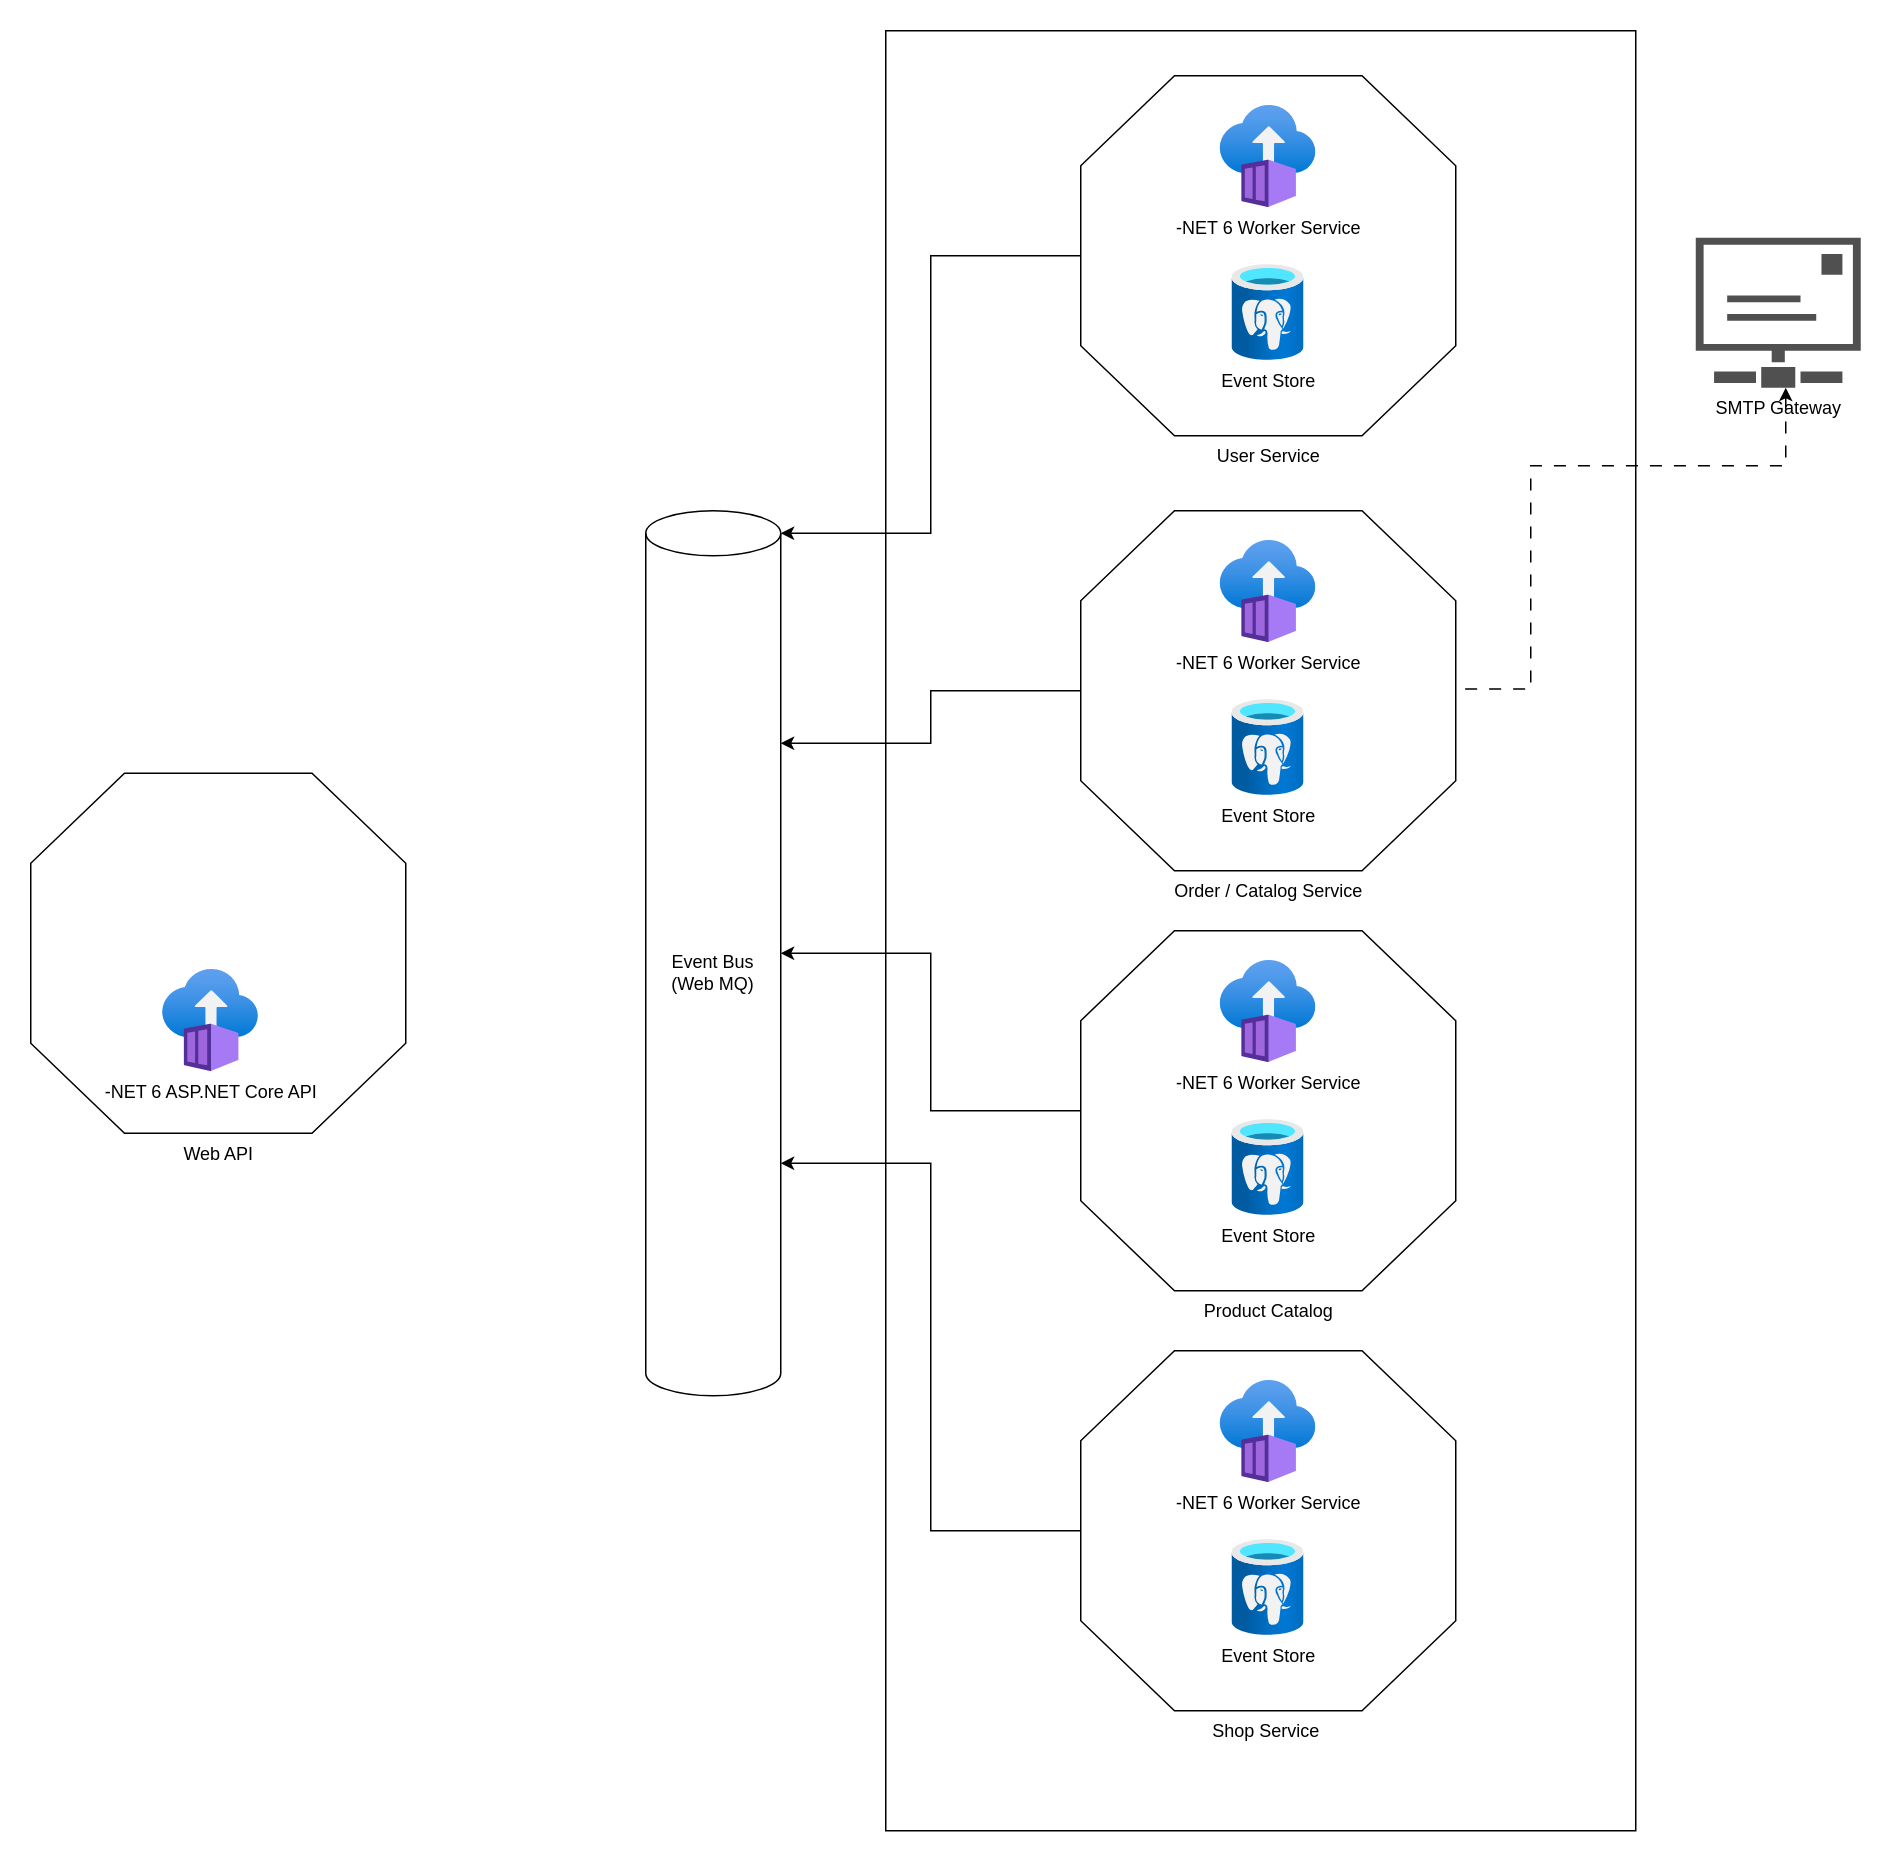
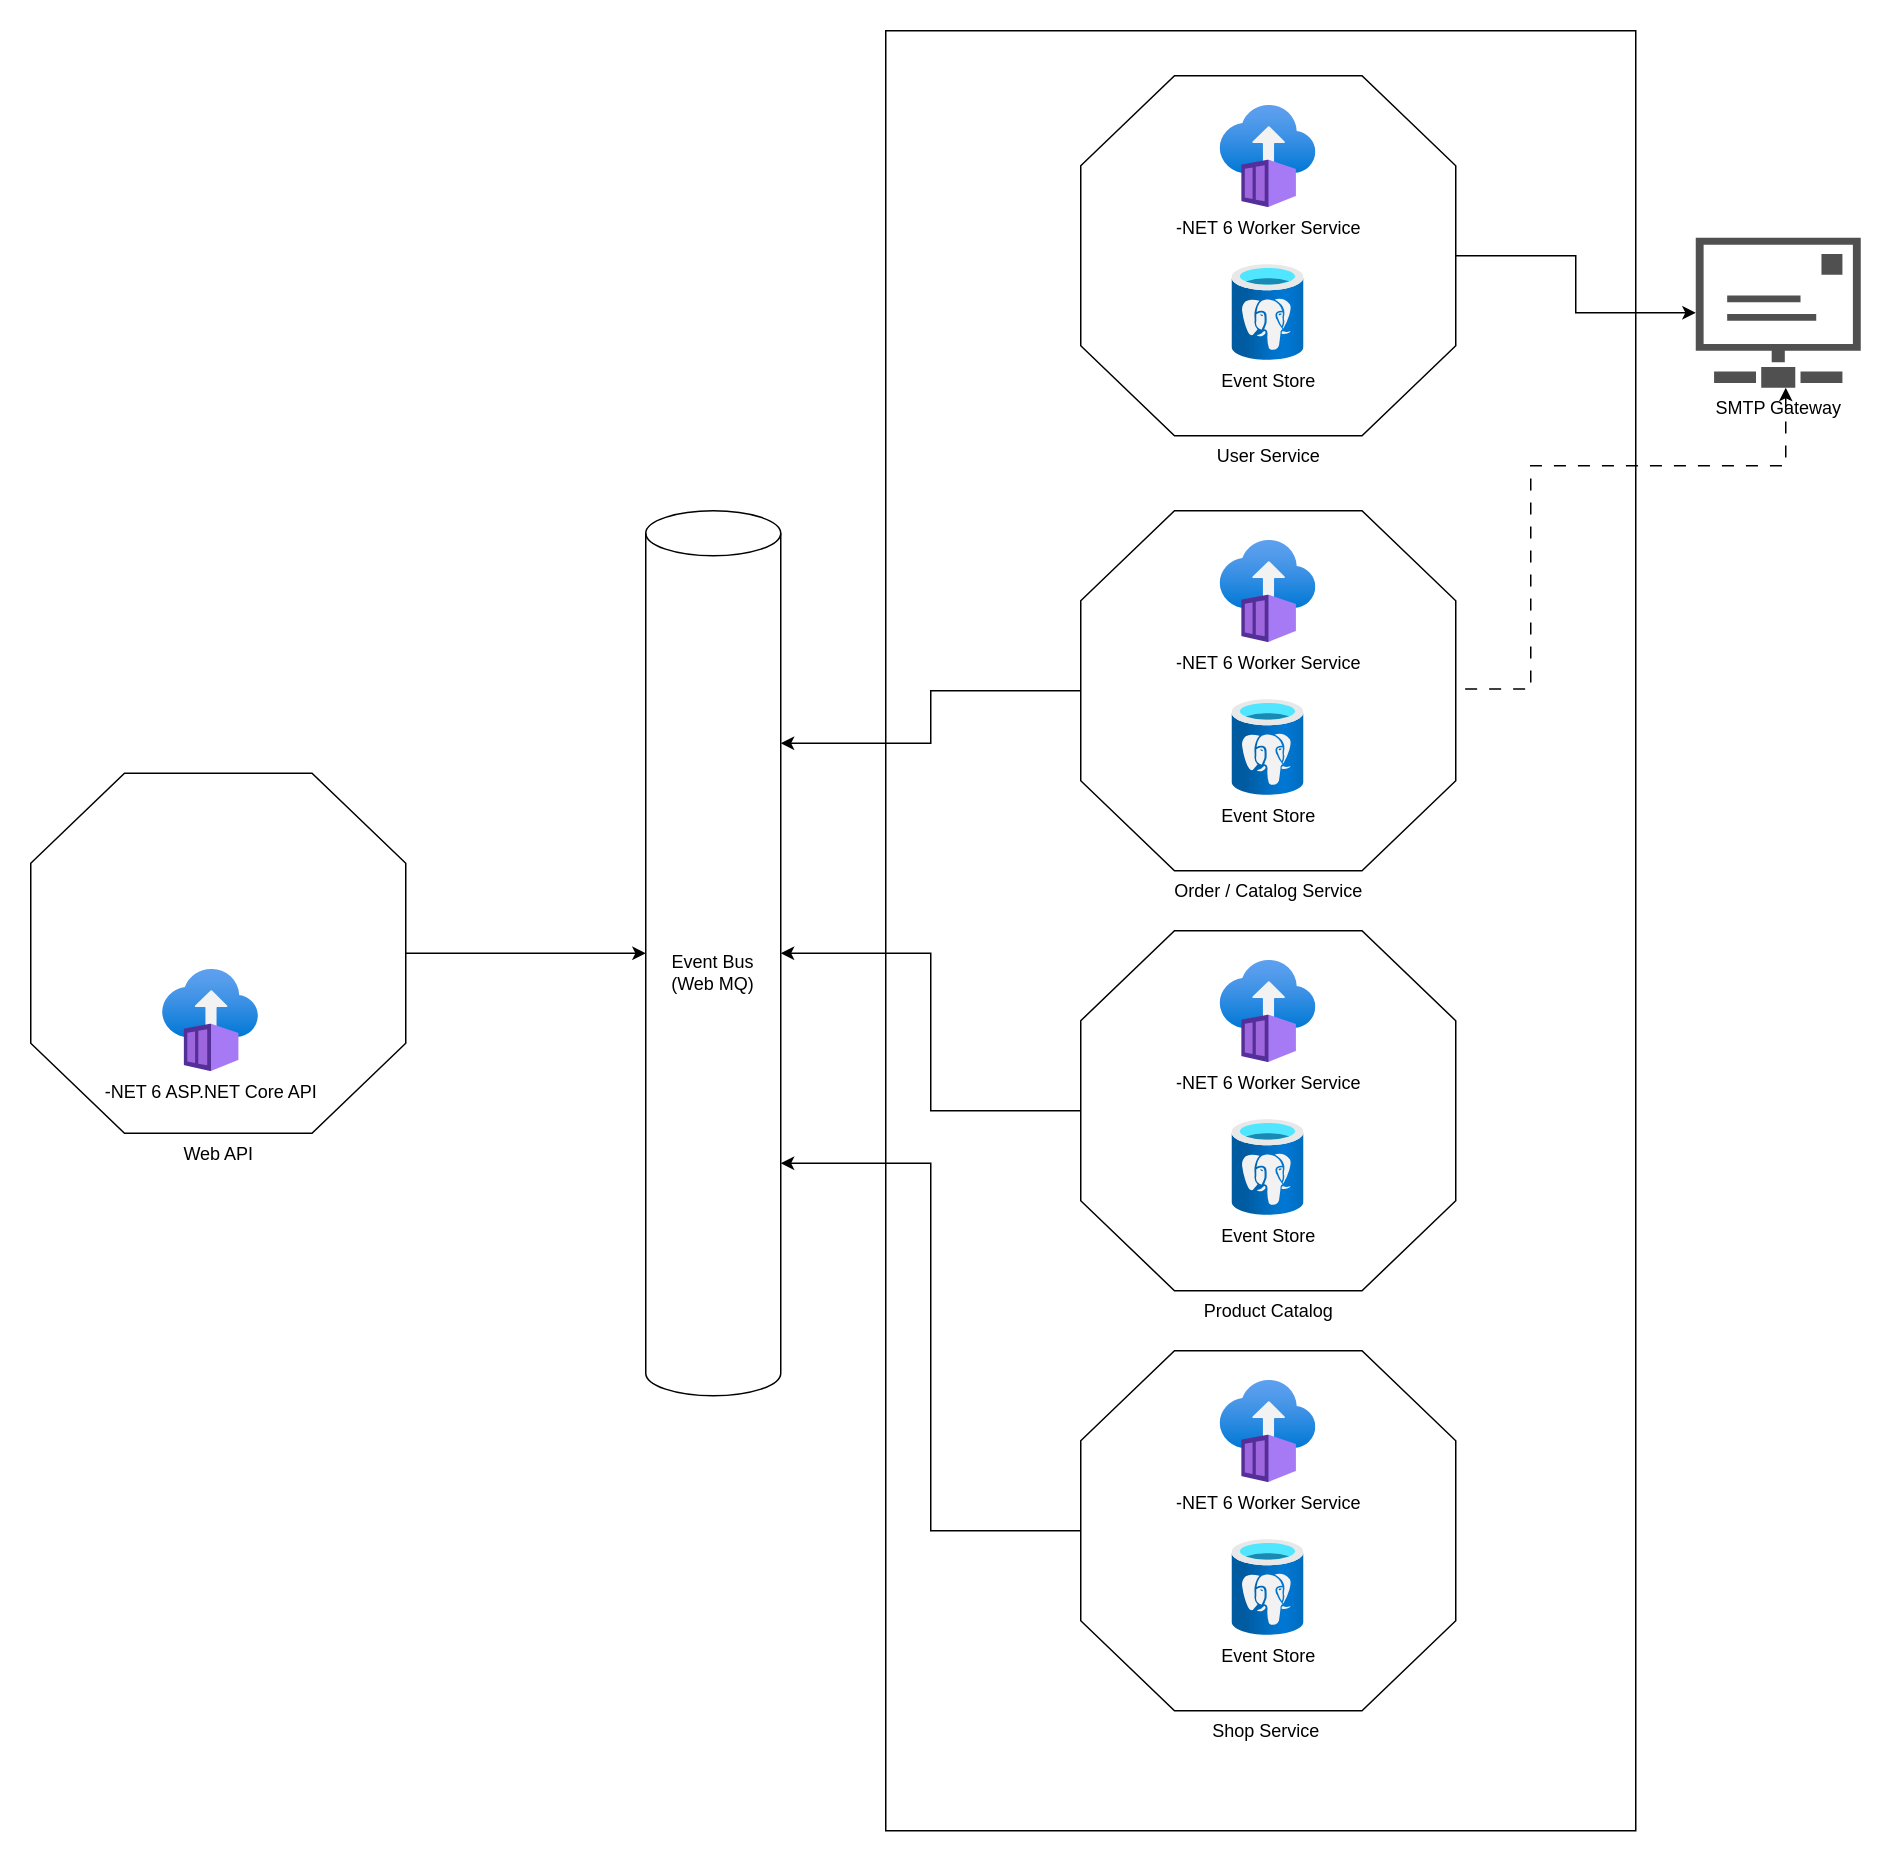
  <mxCell id="0" />
  <mxCell id="1" parent="0" />
  <mxCell id="2" value="" style="rounded=0;whiteSpace=wrap;html=1;" parent="1" vertex="1"><mxGeometry x="590" y="20" width="500" height="1200" as="geometry" /></mxCell>
- <mxCell id="3" style="edgeStyle=orthogonalEdgeStyle;rounded=0;orthogonalLoop=1;jettySize=auto;html=1;entryX=1;entryY=0;entryDx=0;entryDy=15;entryPerimeter=0;" edge="1" parent="1" source="4" target="21"><mxGeometry relative="1" as="geometry" /></mxCell>
+ <mxCell id="3" style="edgeStyle=orthogonalEdgeStyle;rounded=0;orthogonalLoop=1;jettySize=auto;html=1;" edge="1" parent="1" source="4" target="25"><mxGeometry relative="1" as="geometry" /></mxCell>
  <mxCell id="4" value="User Service" style="verticalLabelPosition=bottom;verticalAlign=top;html=1;shape=mxgraph.basic.polygon;polyCoords=[[0.25,0],[0.75,0],[1,0.25],[1,0.75],[0.75,1],[0.25,1],[0,0.75],[0,0.25]];polyline=0;" parent="1" vertex="1"><mxGeometry x="720" y="50" width="250" height="240" as="geometry" /></mxCell>
  <mxCell id="5" style="edgeStyle=orthogonalEdgeStyle;rounded=0;orthogonalLoop=1;jettySize=auto;html=1;exitX=0.5;exitY=1;exitDx=0;exitDy=0;" parent="1" source="2" target="2" edge="1"><mxGeometry relative="1" as="geometry" /></mxCell>
  <mxCell id="6" value="-NET 6 Worker Service" style="image;aspect=fixed;html=1;points=[];align=center;fontSize=12;image=img/lib/azure2/compute/Container_Instances.svg;" vertex="1" parent="1"><mxGeometry x="813" y="70" width="64" height="68" as="geometry" /></mxCell>
  <mxCell id="7" value="Event Store" style="image;aspect=fixed;html=1;points=[];align=center;fontSize=12;image=img/lib/azure2/databases/Azure_Database_PostgreSQL_Server.svg;" vertex="1" parent="1"><mxGeometry x="821" y="176" width="48" height="64" as="geometry" /></mxCell>
  <mxCell id="8" style="edgeStyle=orthogonalEdgeStyle;rounded=0;orthogonalLoop=1;jettySize=auto;html=1;entryX=1;entryY=0;entryDx=0;entryDy=155;entryPerimeter=0;" edge="1" parent="1" source="10" target="21"><mxGeometry relative="1" as="geometry" /></mxCell>
  <mxCell id="9" style="edgeStyle=orthogonalEdgeStyle;rounded=0;orthogonalLoop=1;jettySize=auto;html=1;dashed=1;dashPattern=8 8;exitX=1.025;exitY=0.495;exitDx=0;exitDy=0;exitPerimeter=0;" edge="1" parent="1" source="10" target="25"><mxGeometry relative="1" as="geometry"><mxPoint x="970" y="466" as="sourcePoint" /><mxPoint x="1440" y="236" as="targetPoint" /><Array as="points"><mxPoint x="1020" y="459" /><mxPoint x="1020" y="310" /><mxPoint x="1190" y="310" /></Array></mxGeometry></mxCell>
  <mxCell id="10" value="Order / Catalog Service" style="verticalLabelPosition=bottom;verticalAlign=top;html=1;shape=mxgraph.basic.polygon;polyCoords=[[0.25,0],[0.75,0],[1,0.25],[1,0.75],[0.75,1],[0.25,1],[0,0.75],[0,0.25]];polyline=0;" vertex="1" parent="1"><mxGeometry x="720" y="340" width="250" height="240" as="geometry" /></mxCell>
  <mxCell id="11" value="-NET 6 Worker Service" style="image;aspect=fixed;html=1;points=[];align=center;fontSize=12;image=img/lib/azure2/compute/Container_Instances.svg;" vertex="1" parent="1"><mxGeometry x="813" y="360" width="64" height="68" as="geometry" /></mxCell>
  <mxCell id="12" value="Event Store" style="image;aspect=fixed;html=1;points=[];align=center;fontSize=12;image=img/lib/azure2/databases/Azure_Database_PostgreSQL_Server.svg;" vertex="1" parent="1"><mxGeometry x="821" y="466" width="48" height="64" as="geometry" /></mxCell>
  <mxCell id="13" style="edgeStyle=orthogonalEdgeStyle;rounded=0;orthogonalLoop=1;jettySize=auto;html=1;" edge="1" parent="1" source="14" target="21"><mxGeometry relative="1" as="geometry" /></mxCell>
  <mxCell id="14" value="Product Catalog" style="verticalLabelPosition=bottom;verticalAlign=top;html=1;shape=mxgraph.basic.polygon;polyCoords=[[0.25,0],[0.75,0],[1,0.25],[1,0.75],[0.75,1],[0.25,1],[0,0.75],[0,0.25]];polyline=0;" vertex="1" parent="1"><mxGeometry x="720" y="620" width="250" height="240" as="geometry" /></mxCell>
  <mxCell id="15" value="-NET 6 Worker Service" style="image;aspect=fixed;html=1;points=[];align=center;fontSize=12;image=img/lib/azure2/compute/Container_Instances.svg;" vertex="1" parent="1"><mxGeometry x="813" y="640" width="64" height="68" as="geometry" /></mxCell>
  <mxCell id="16" value="Event Store" style="image;aspect=fixed;html=1;points=[];align=center;fontSize=12;image=img/lib/azure2/databases/Azure_Database_PostgreSQL_Server.svg;" vertex="1" parent="1"><mxGeometry x="821" y="746" width="48" height="64" as="geometry" /></mxCell>
  <mxCell id="17" style="edgeStyle=orthogonalEdgeStyle;rounded=0;orthogonalLoop=1;jettySize=auto;html=1;entryX=1;entryY=0;entryDx=0;entryDy=435;entryPerimeter=0;" edge="1" parent="1" source="18" target="21"><mxGeometry relative="1" as="geometry" /></mxCell>
  <mxCell id="18" value="Shop Service&amp;nbsp;&lt;br&gt;" style="verticalLabelPosition=bottom;verticalAlign=top;html=1;shape=mxgraph.basic.polygon;polyCoords=[[0.25,0],[0.75,0],[1,0.25],[1,0.75],[0.75,1],[0.25,1],[0,0.75],[0,0.25]];polyline=0;" vertex="1" parent="1"><mxGeometry x="720" y="900" width="250" height="240" as="geometry" /></mxCell>
  <mxCell id="19" value="-NET 6 Worker Service" style="image;aspect=fixed;html=1;points=[];align=center;fontSize=12;image=img/lib/azure2/compute/Container_Instances.svg;" vertex="1" parent="1"><mxGeometry x="813" y="920" width="64" height="68" as="geometry" /></mxCell>
  <mxCell id="20" value="Event Store" style="image;aspect=fixed;html=1;points=[];align=center;fontSize=12;image=img/lib/azure2/databases/Azure_Database_PostgreSQL_Server.svg;" vertex="1" parent="1"><mxGeometry x="821" y="1026" width="48" height="64" as="geometry" /></mxCell>
  <mxCell id="21" value="Event Bus&lt;br&gt;(Web MQ)" style="shape=cylinder3;whiteSpace=wrap;html=1;boundedLbl=1;backgroundOutline=1;size=15;" vertex="1" parent="1"><mxGeometry x="430" y="340" width="90" height="590" as="geometry" /></mxCell>
+ <mxCell id="22" style="edgeStyle=orthogonalEdgeStyle;rounded=0;orthogonalLoop=1;jettySize=auto;html=1;" edge="1" parent="1" source="23" target="21"><mxGeometry relative="1" as="geometry" /></mxCell>
  <mxCell id="23" value="Web API" style="verticalLabelPosition=bottom;verticalAlign=top;html=1;shape=mxgraph.basic.polygon;polyCoords=[[0.25,0],[0.75,0],[1,0.25],[1,0.75],[0.75,1],[0.25,1],[0,0.75],[0,0.25]];polyline=0;" vertex="1" parent="1"><mxGeometry x="20" y="515" width="250" height="240" as="geometry" /></mxCell>
  <mxCell id="24" value="-NET 6 ASP.NET Core API" style="image;aspect=fixed;html=1;points=[];align=center;fontSize=12;image=img/lib/azure2/compute/Container_Instances.svg;" vertex="1" parent="1"><mxGeometry x="108" y="646" width="64" height="68" as="geometry" /></mxCell>
  <mxCell id="25" value="SMTP Gateway" style="sketch=0;pointerEvents=1;shadow=0;dashed=0;html=1;strokeColor=none;fillColor=#505050;labelPosition=center;verticalLabelPosition=bottom;verticalAlign=top;outlineConnect=0;align=center;shape=mxgraph.office.communications.smtp_connector;" vertex="1" parent="1"><mxGeometry x="1130" y="158" width="110" height="100" as="geometry" /></mxCell>
